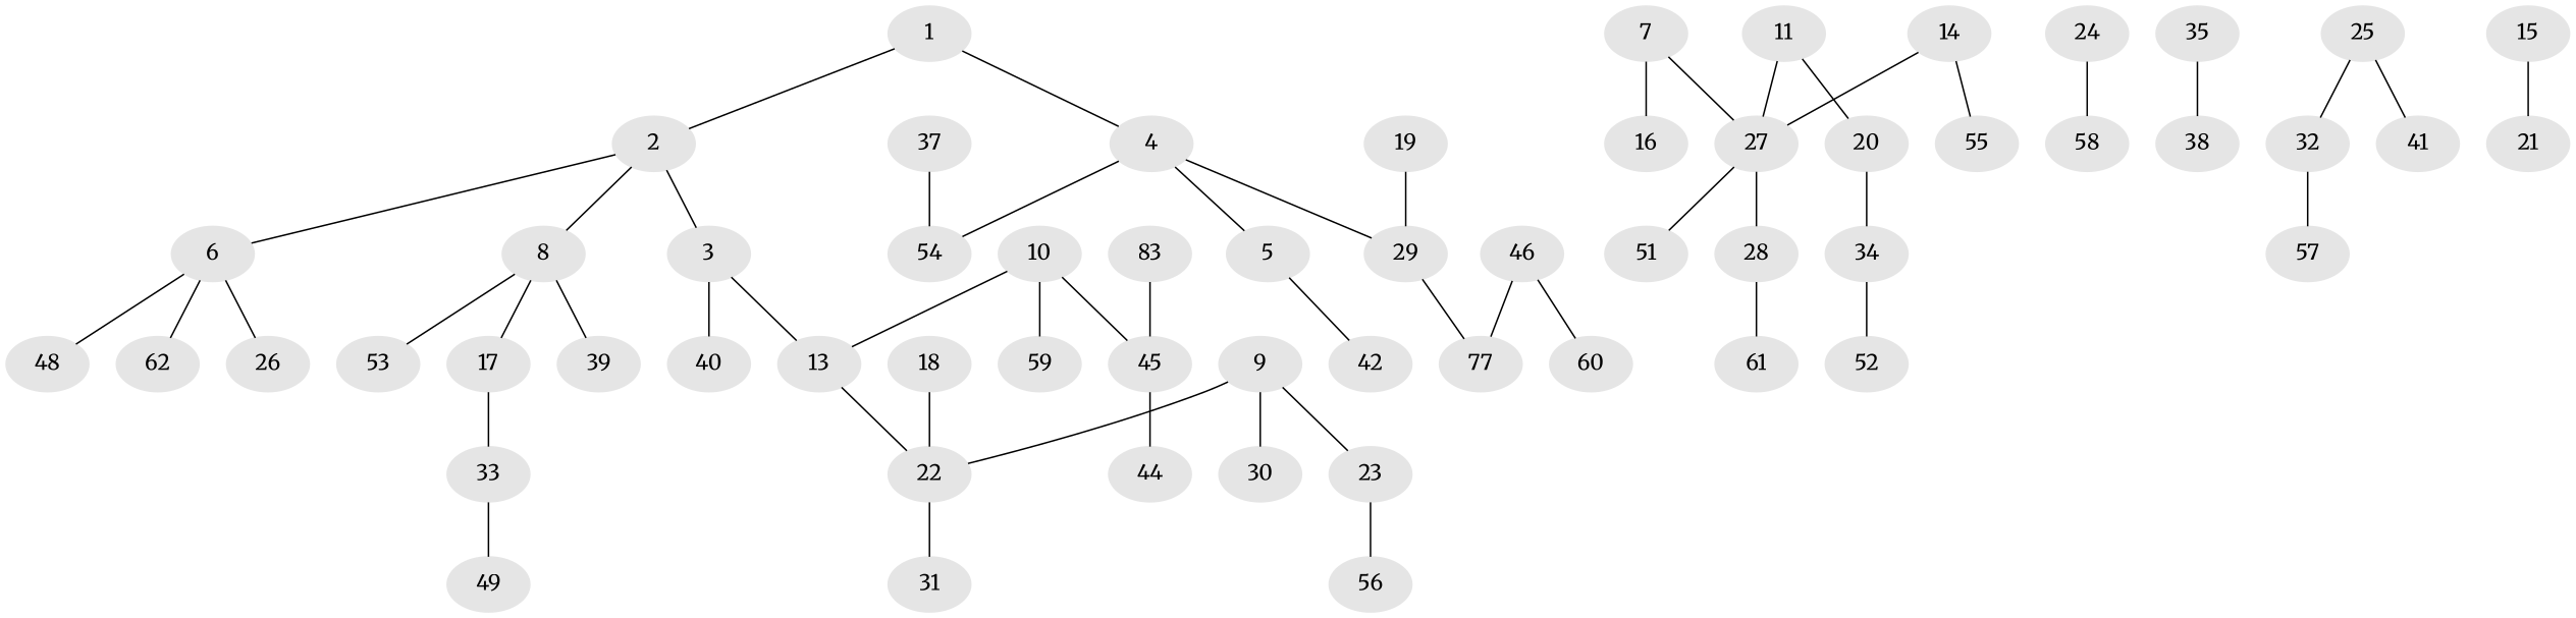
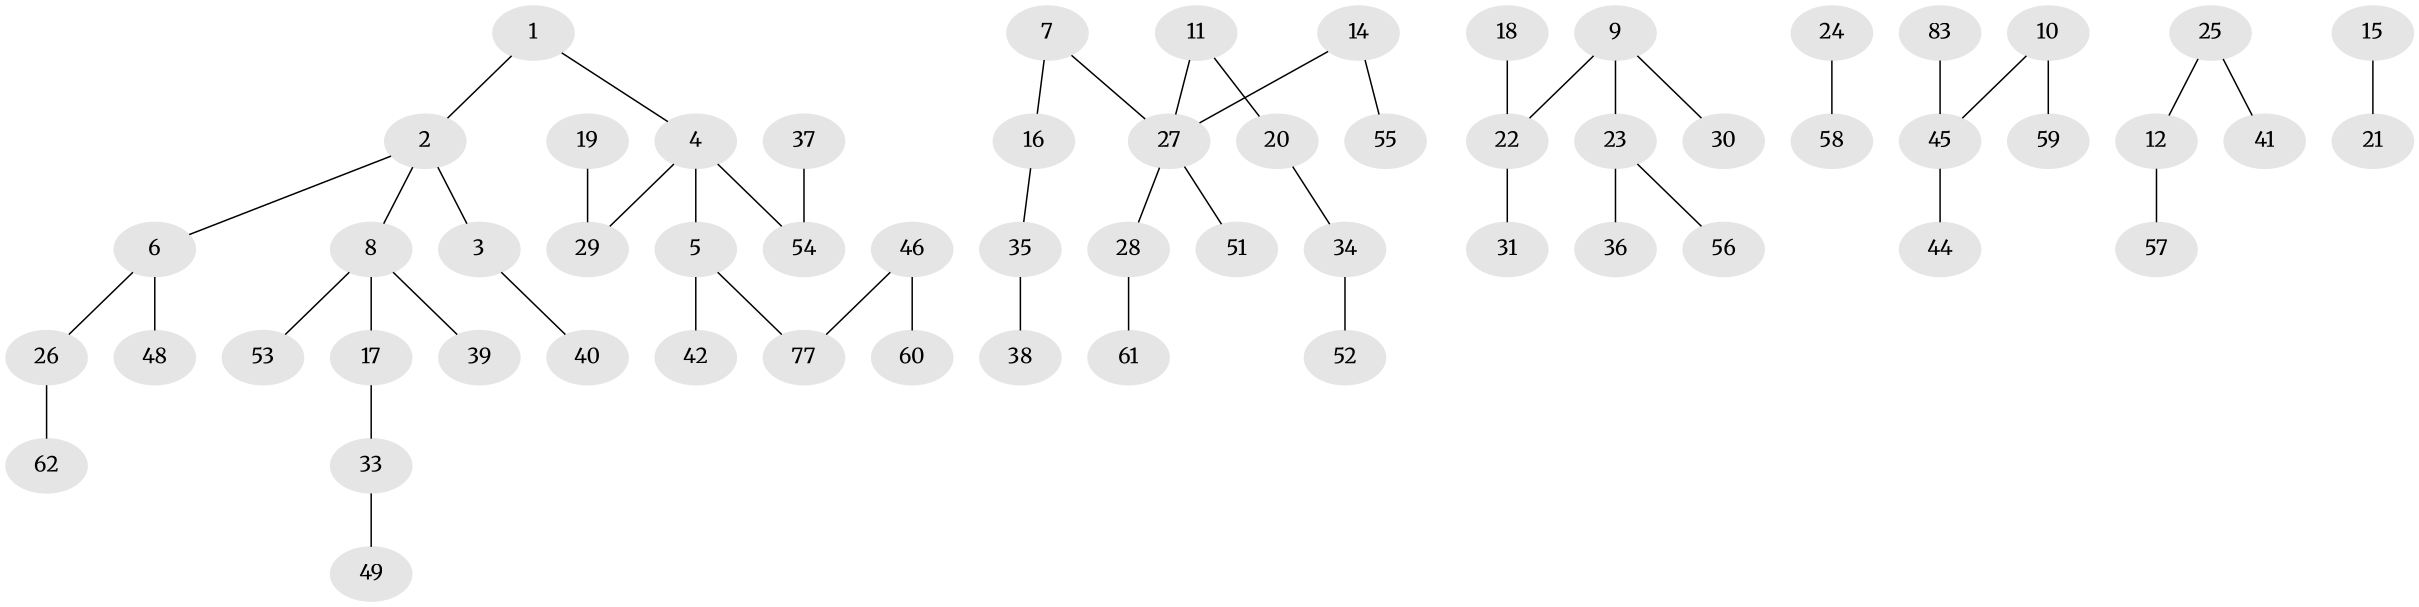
  graph {
    fontname=Merriweather
    node [color=gray90 fontname=Merriweather style=filled]
    edge [fontname=Merriweather weight=1.0]
    1
    2
    4
    3
    6
    8
    5
    29
    54
    7
    16
    27
-   13
    40
    n15 [label=62]
    26
    48
    17
    39
    53
    22
    42
    n23 [label=77]
    24
    58
    35
    28
    51
    33
    9
    23
    30
    31
+   36
    56
    10
    45
    59
-   32
+   32 [label=12]
    57
    44
    11
    20
    34
    14
    55
    15
    21
    38
    49
    18
    19
    52
    25
    41
    61
    37
    n58 [label=83]
    46
    60
    1 -- 2
    1 -- 4
    2 -- 3
    2 -- 6
    2 -- 8
    4 -- 5
    4 -- 29
    4 -- 54
-   3 -- 13
    3 -- 40
-   6 -- n15
+   26 -- n15
    6 -- 26
    6 -- 48
    8 -- 17
    8 -- 39
    8 -- 53
    5 -- 42
-   29 -- n23
+   5 -- n23
    7 -- 16
    7 -- 27
+   16 -- 35
    27 -- 28
    27 -- 51
-   13 -- 22
    17 -- 33
    22 -- 31
    24 -- 58
    35 -- 38
    28 -- 61
    33 -- 49
    9 -- 22
    9 -- 23
    9 -- 30
+   23 -- 36
    23 -- 56
-   10 -- 13
    10 -- 45
    10 -- 59
    45 -- 44
    32 -- 57
    11 -- 27
    11 -- 20
    20 -- 34
    34 -- 52
    14 -- 27
    14 -- 55
    15 -- 21
    18 -- 22
    19 -- 29
    25 -- 32
    25 -- 41
    37 -- 54
    n58 -- 45
    46 -- n23
    46 -- 60
  }
